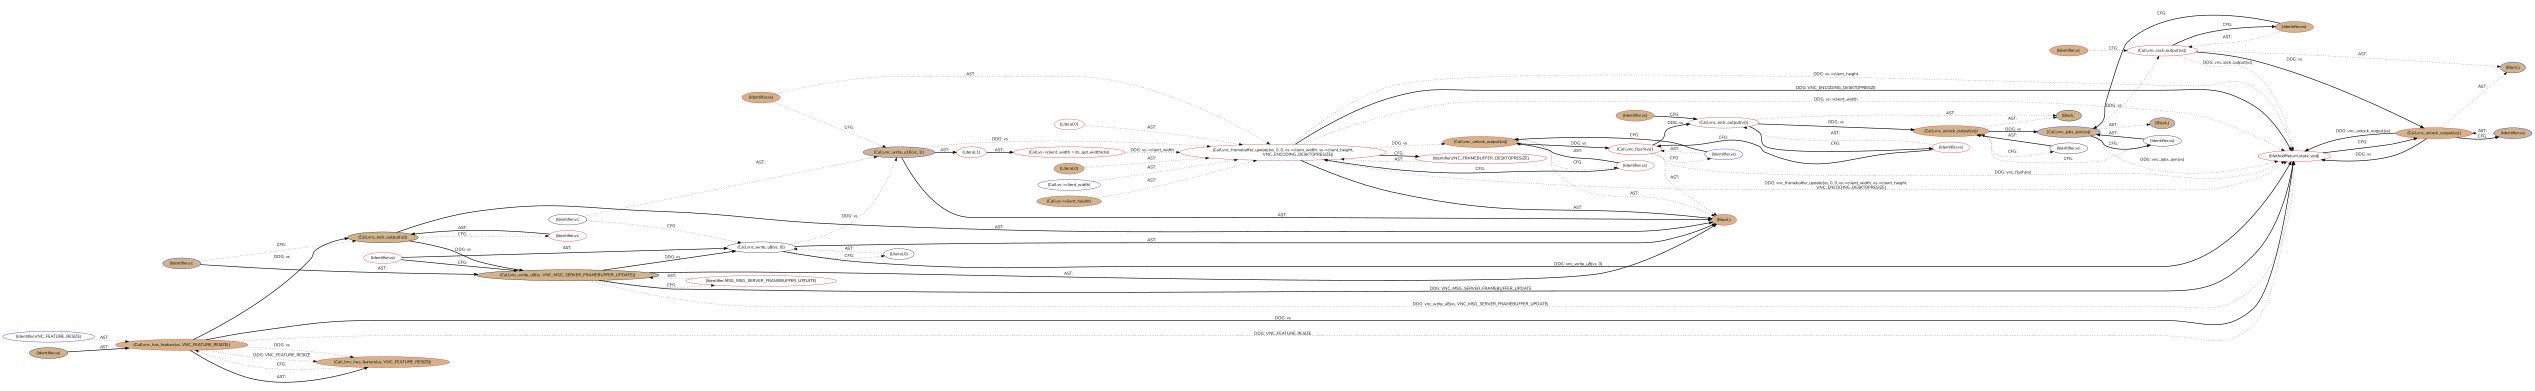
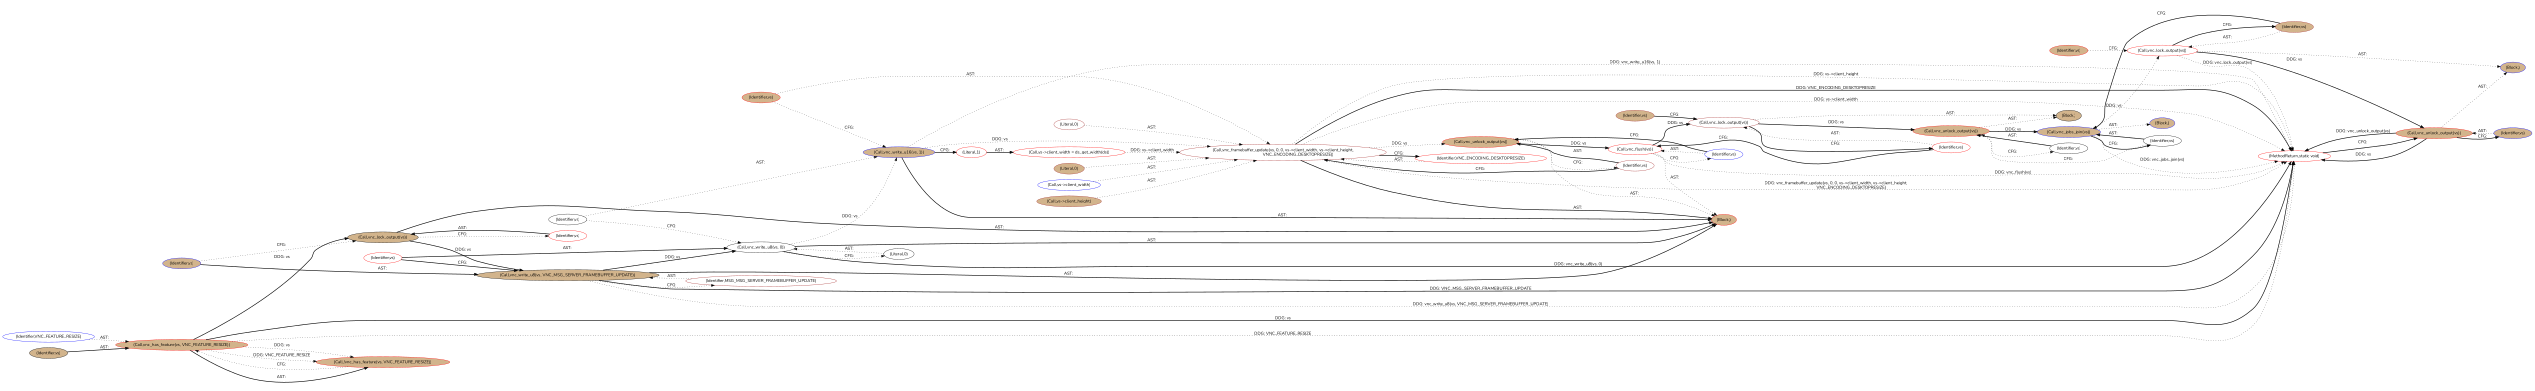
  digraph {
    fontname=Nunito
    rankdir=LR
    node [color=red fillcolor=tan fontname=Nunito style=filled]
    edge [fontname=Nunito style=dotted]
    n1 [color=blue label="(Call,vnc_write_u16(vs, 1))"]
    n2 [color=brown fillcolor=white label="(Call,vnc_framebuffer_update(vs, 0, 0, vs->client_width, vs->client_height,\n                           VNC_ENCODING_DESKTOPRESIZE))"]
    n3 [fillcolor=white label="(MethodReturn,static void)"]
    n4 [fillcolor=white label="(Literal,1)"]
    n5 [label="(Block,)"]
    n6 [label="(Call,vnc_unlock_output(vs))"]
-   n7 [fillcolor=white label="(Identifier,VNC_FRAMEBUFFER_DESKTOPRESIZE)"]
+   n7 [fillcolor=white label="(Identifier,VNC_ENCODING_DESKTOPRESIZE)"]
    n8 [label="(Call,vnc_unlock_output(vs))"]
    n9 [fillcolor=white label="(Call,vs->client_width = ds_get_width(ds))"]
    n10 [color=black fillcolor=white label="(Call,vnc_write_u8(vs, 0))"]
    n11 [color=black fillcolor=white label="(Literal,0)"]
    n12 [color=black label="(Call,vnc_write_u8(vs, VNC_MSG_SERVER_FRAMEBUFFER_UPDATE))"]
    n13 [color=brown fillcolor=white label="(Identifier,MSG_MSG_SERVER_FRAMEBUFFER_UPDATE)"]
    n14 [color=black label="(Call,vnc_lock_output(vs))"]
    n15 [fillcolor=white label="(Identifier,vs)"]
    n16 [label="(Call,vnc_has_feature(vs, VNC_FEATURE_RESIZE))"]
    n17 [label="(Call,!vnc_has_feature(vs, VNC_FEATURE_RESIZE))"]
    n18 [color=blue fillcolor=white label="(Identifier,VNC_FEATURE_RESIZE)"]
    n19 [fillcolor=white label="(Call,vnc_flush(vs))"]
    n20 [color=brown fillcolor=white label="(Identifier,vs)"]
    n21 [color=brown fillcolor=white label="(Call,vnc_lock_output(vs))"]
    n22 [color=blue fillcolor=white label="(Identifier,vs)"]
    n23 [label="(Call,vnc_unlock_output(vs))"]
    n24 [fillcolor=white label="(Identifier,vs)"]
    n25 [color=black label="(Block,)"]
    n26 [color=blue label="(Call,vnc_jobs_join(vs))"]
    n27 [color=black fillcolor=white label="(Identifier,vs)"]
    n28 [fillcolor=white label="(Call,vnc_lock_output(vs))"]
    n29 [color=black fillcolor=white label="(Identifier,vs)"]
    n30 [color=blue label="(Block,)"]
    n31 [color=brown label="(Identifier,vs)"]
    n32 [color=blue label="(Block,)"]
    n33 [color=blue label="(Identifier,vs)"]
    n34 [label="(Identifier,vs)"]
    n35 [fillcolor=white label="(Identifier,vs)"]
    n36 [color=brown label="(Identifier,vs)"]
    n37 [color=brown label="(Literal,0)"]
    n38 [color=blue fillcolor=white label="(Call,vs->client_width)"]
    n39 [color=blue label="(Identifier,vs)"]
    n40 [color=black fillcolor=white label="(Identifier,vs)"]
    n41 [color=brown label="(Call,vs->client_height)"]
    n42 [label="(Identifier,vs)"]
    n43 [color=black label="(Identifier,vs)"]
    n44 [color=brown fillcolor=white label="(Literal,0)"]
    n1 -> n2 [label="DDG: vs"]
-   n1 -> n4 [label="AST: " style=bold]
+   n1 -> n3 [label="DDG: vnc_write_u16(vs, 1)"]
+   n1 -> n4 [label="CFG: " style=bold]
    n1 -> n5 [label="AST: " style=bold]
    n2 -> n3 [label="DDG: vnc_framebuffer_update(vs, 0, 0, vs->client_width, vs->client_height,\n                           VNC_ENCODING_DESKTOPRESIZE)"]
    n2 -> n3 [label="DDG: vs->client_height"]
    n2 -> n3 [label="DDG: VNC_ENCODING_DESKTOPRESIZE" style=bold]
    n2 -> n3 [label="DDG: vs->client_width"]
    n2 -> n5 [label="AST: " style=bold]
    n2 -> n6 [label="DDG: vs"]
    n2 -> n7 [label="CFG: " style=bold]
    n3 -> n8 [label="CFG: " style=bold]
    n4 -> n9 [label="AST: " style=bold]
    n6 -> n5 [label="AST: "]
    n6 -> n19 [label="DDG: vs" style=bold]
    n6 -> n20 [label="CFG: "]
    n7 -> n2 [label="AST: "]
    n8 -> n3 [label="DDG: vs" style=bold]
    n8 -> n3 [label="DDG: vnc_unlock_output(vs)" style=bold]
    n8 -> n32 [label="AST: "]
    n8 -> n33 [label="CFG: " style=bold]
    n9 -> n2 [label="DDG: vs->client_width"]
    n10 -> n1 [label="DDG: vs"]
    n10 -> n3 [label="DDG: vnc_write_u8(vs, 0)" style=bold]
    n10 -> n5 [label="AST: " style=bold]
    n10 -> n11 [label="CFG: "]
    n11 -> n10 [label="AST: "]
    n12 -> n3 [label="DDG: VNC_MSG_SERVER_FRAMEBUFFER_UPDATE" style=bold]
    n12 -> n3 [label="DDG: vnc_write_u8(vs, VNC_MSG_SERVER_FRAMEBUFFER_UPDATE)"]
    n12 -> n5 [label="AST: " style=bold]
    n12 -> n10 [label="DDG: vs" style=bold]
    n12 -> n13 [label="CFG: "]
    n13 -> n12 [label="AST: "]
    n14 -> n5 [label="AST: " style=bold]
    n14 -> n12 [label="DDG: vs" style=bold]
    n14 -> n15 [label="CFG: "]
    n15 -> n14 [label="AST: " style=bold]
    n16 -> n3 [label="DDG: vs" style=bold]
    n16 -> n3 [label="DDG: VNC_FEATURE_RESIZE"]
    n16 -> n14 [label="DDG: vs" style=bold]
    n16 -> n17 [label="AST: " style=bold]
    n16 -> n17 [label="DDG: vs"]
    n16 -> n17 [label="DDG: VNC_FEATURE_RESIZE"]
    n17 -> n16 [label="CFG: "]
    n18 -> n16 [label="AST: "]
    n19 -> n3 [label="DDG: vnc_flush(vs)"]
    n19 -> n5 [label="AST: "]
    n19 -> n21 [label="DDG: vs" style=bold]
    n19 -> n22 [label="CFG: "]
    n20 -> n2 [label="CFG: " style=bold]
    n20 -> n6 [label="AST: " style=bold]
    n21 -> n23 [label="DDG: vs" style=bold]
    n21 -> n24 [label="CFG: " style=bold]
    n21 -> n25 [label="AST: "]
    n22 -> n6 [label="CFG: " style=bold]
    n22 -> n19 [label="AST: "]
    n23 -> n25 [label="AST: "]
    n23 -> n26 [label="DDG: vs" style=bold]
    n23 -> n27 [label="CFG: "]
    n24 -> n19 [label="CFG: " style=bold]
    n24 -> n21 [label="AST: "]
    n26 -> n3 [label="DDG: vnc_jobs_join(vs)"]
    n26 -> n28 [label="DDG: vs"]
    n26 -> n29 [label="CFG: " style=bold]
    n26 -> n30 [label="AST: "]
    n27 -> n23 [label="AST: " style=bold]
    n28 -> n3 [label="DDG: vnc_lock_output(vs)"]
    n28 -> n8 [label="DDG: vs" style=bold]
    n28 -> n31 [label="CFG: " style=bold]
    n28 -> n32 [label="AST: "]
    n29 -> n23 [label="CFG: "]
    n29 -> n26 [label="AST: " style=bold]
    n31 -> n26 [label="CFG: " style=bold]
    n31 -> n28 [label="AST: "]
    n33 -> n8 [label="AST: "]
    n34 -> n1 [label="CFG: "]
    n34 -> n2 [label="AST: "]
    n35 -> n10 [label="AST: " style=bold]
    n35 -> n12 [label="CFG: " style=bold]
    n36 -> n21 [label="CFG: " style=bold]
    n37 -> n2 [label="AST: "]
    n38 -> n2 [label="AST: "]
    n39 -> n12 [label="AST: " style=bold]
    n39 -> n14 [label="CFG: "]
    n40 -> n1 [label="AST: "]
    n40 -> n10 [label="CFG: "]
    n41 -> n2 [label="AST: "]
    n42 -> n28 [label="CFG: "]
    n43 -> n16 [label="AST: " style=bold]
    n44 -> n2 [label="AST: "]
  }
